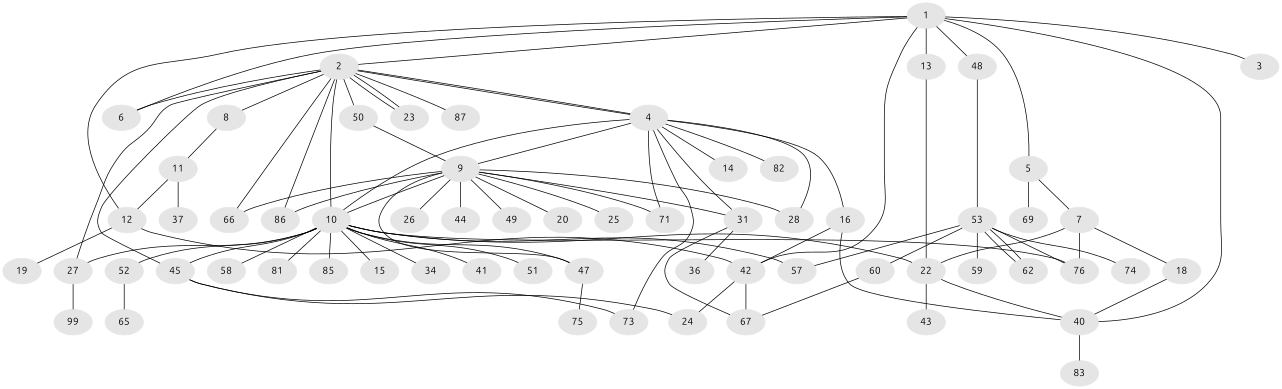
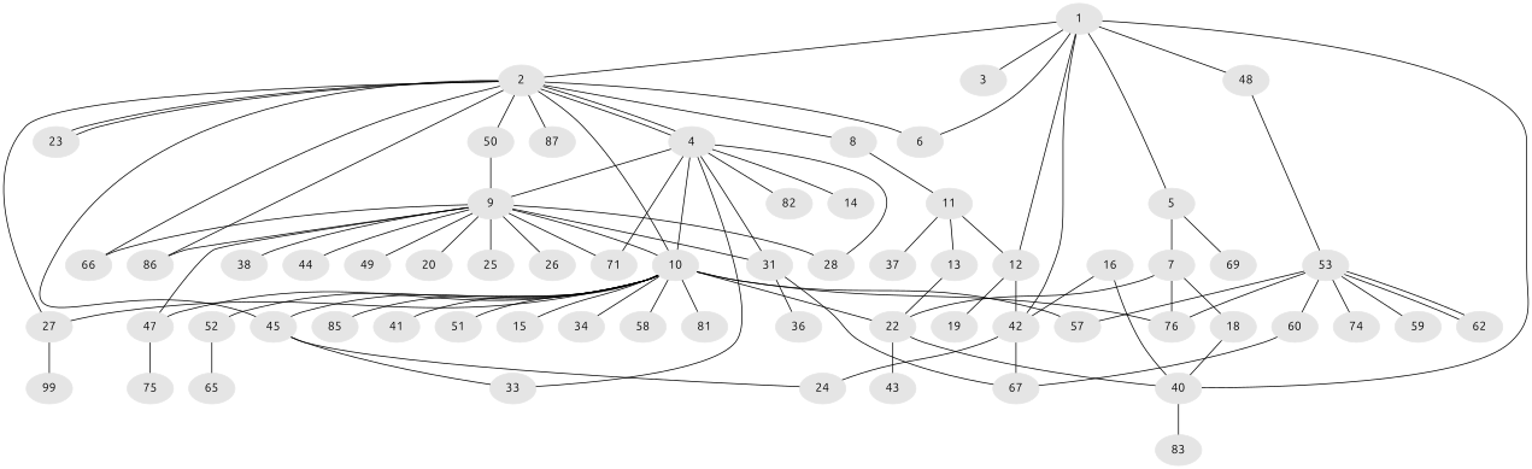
  graph {
    fontname=Ubuntu
    node [color=gray90 fontname=Ubuntu style=filled]
    edge [fontname=Ubuntu]
    1 [super="+32"]
    2 [super="+35"]
    3
    5 [super="+17"]
    6
    12 [super="+61"]
    13
    40 [super="+80"]
    42 [super="+46"]
    48
    4 [super="+21"]
    8 [super="+39"]
    10 [super="+64"]
    23
    27 [super="+56"]
    45 [super="+63"]
    50
    66
    86
    87
    7 [super="+55"]
    69
    19
    22 [super="+78"]
    83
    67 [super="+68"]
    n27 [label=24]
    53 [super="+70"]
    9 [super="+24"]
    14
    16
    28
    31 [super="+79"]
    71
-   73
+   73 [label=33]
    82
    11 [super="+72"]
    20
    25
    26
+   38
    44
    47
    49
    76 [super="+84"]
    15
    34
    41
    51
    52 [super="+77"]
    57
    58
    81
    85
    n55 [label=99]
    36
    18
    43
    37
    75
    65
    59
    60
    62
    74
    1 -- 2
    1 -- 3
    1 -- 5
    1 -- 6
    1 -- 12
-   1 -- 13
+   11 -- 13
    1 -- 40
    1 -- 42
    1 -- 48
    2 -- 6
    2 -- 4
    2 -- 4
    2 -- 8
    2 -- 10
    2 -- 23
    2 -- 23
    2 -- 27
    2 -- 45
    2 -- 50
    2 -- 66
    2 -- 86
    2 -- 87
    5 -- 7
    5 -- 69
    12 -- 42
    12 -- 19
    13 -- 22
    40 -- 83
    42 -- 67
    42 -- n27
    48 -- 53
    4 -- 10 [weight=2]
    4 -- 9
    4 -- 14
-   4 -- 16
    4 -- 28
    4 -- 31
    4 -- 71
    4 -- 73
    4 -- 82
    8 -- 11
    10 -- 27
    10 -- 45
    10 -- 22
    10 -- 47
    10 -- 76
    10 -- 15
    10 -- 34
    10 -- 41
    10 -- 51
    10 -- 52
    10 -- 57
    10 -- 58
    10 -- 81
    10 -- 85
    27 -- n55
    45 -- n27
    45 -- 73
    50 -- 9
    7 -- 22
    7 -- 76
    7 -- 18
    22 -- 40
    22 -- 43
    53 -- 76
    53 -- 57
    53 -- 59
    53 -- 60
    53 -- 62
    53 -- 62
    53 -- 74
    9 -- 10 [weight=2]
    9 -- 66
    9 -- 86
    9 -- 28
    9 -- 31
    9 -- 71
    9 -- 20
    9 -- 25
    9 -- 26
+   9 -- 38
    9 -- 44
    9 -- 47
    9 -- 49
    16 -- 40
    16 -- 42
    31 -- 67
    31 -- 36
    11 -- 12
    11 -- 37
    47 -- 75
    52 -- 65
    18 -- 40
    60 -- 67
  }
